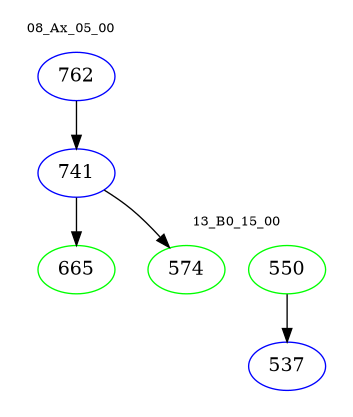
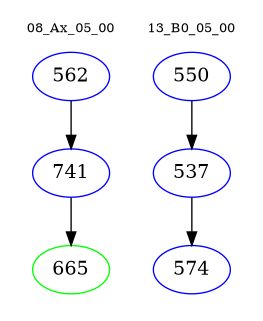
  digraph {
    node [color=blue]
    edge [color=black]
-   n1 [label=762]
+   n1 [label=562]
    n2 [label=741]
    n3 [color=green label=665]
-   n4 [color=green label=550]
+   n4 [label=550]
    n5 [label=537]
-   n6 [color=green label=574]
+   n6 [label=574]
    subgraph cluster_1 {
      color=white
      fontsize=10
      label="08_Ax_05_00"
      n1
      n2
      n3
    }
    subgraph cluster_2 {
      color=white
      fontsize=10
-     label="13_B0_15_00"
+     label="13_B0_05_00"
      n4
      n5
      n6
    }
    n1 -> n2
    n2 -> n3
    n4 -> n5
-   n2 -> n6
+   n5 -> n6
  }
